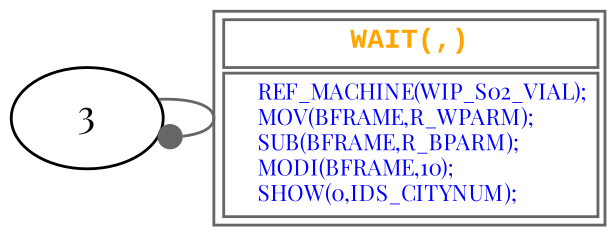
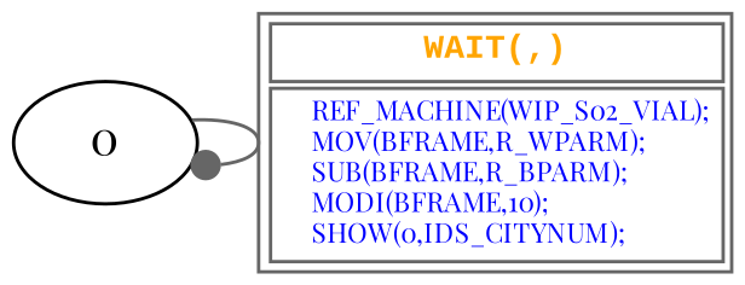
  digraph {
    fontname="Playfair Display"
-   0 [shape=oval fontname="Playfair Display" label=3]
+   0 [shape=oval fontname="Playfair Display"]
    0 -> 0 [fontcolor=orange label=< <table border="1"><tr><td><font face="Courier New" point-size="10"><b>WAIT(,)<br align="left"/></b></font></td></tr> <tr><td><font point-size="8" color ="blue">    REF_MACHINE(WIP_S02_VIAL);<br align="left"/>    MOV(BFRAME,R_WPARM);<br align="left"/>    SUB(BFRAME,R_BPARM);<br align="left"/>    MODI(BFRAME,10);<br align="left"/>    SHOW(0,IDS_CITYNUM);<br align="left"/></font></td></tr></table>> color=gray40 arrowhead=dot fontname="Playfair Display"]
  }
